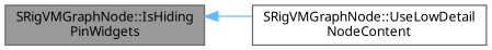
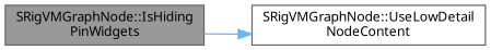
  digraph {
    rankdir=LR
    fontname="Noto Sans"
    node [fontname="Noto Sans" fontsize=10 shape=box style=filled]
    n1 [color=gray40 fillcolor=grey60 fontcolor=black height=0.2 label="SRigVMGraphNode::IsHiding\lPinWidgets" width=0.4]
    n2 [color=grey40 fillcolor=white height=0.2 label="SRigVMGraphNode::UseLowDetail\lNodeContent" width=0.4]
-   n2 -> n1 [color=steelblue1 fontname="Noto Sans" fontsize=10 labelfontname=Helvetica labelfontsize=10 style=solid]
+   n1 -> n2 [color=steelblue1 fontname="Noto Sans" fontsize=10 labelfontname=Helvetica labelfontsize=10 style=solid]
  }
